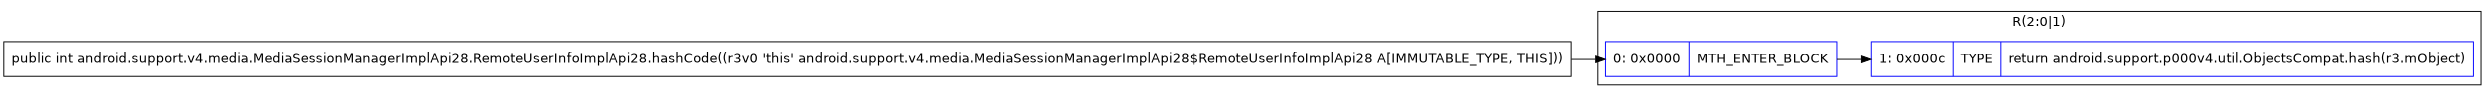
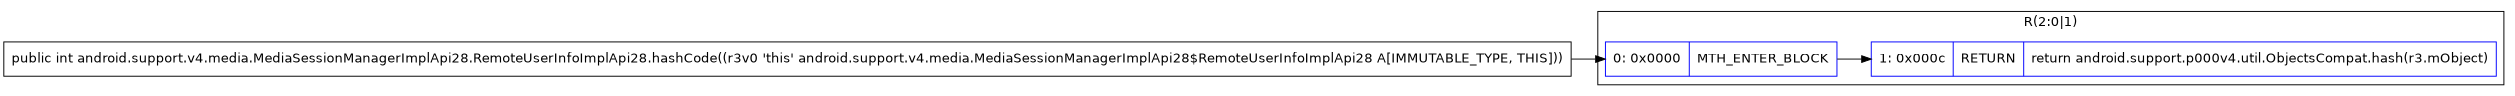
  digraph {
    rankdir=LR
    fontname="DejaVu Sans"
    node [color=blue shape=record fontname="DejaVu Sans"]
    edge [fontname="DejaVu Sans"]
    n1 [label="{0\:\ 0x0000|MTH_ENTER_BLOCK\l}"]
-   n2 [label="{1\:\ 0x000c|TYPE\l|return android.support.p000v4.util.ObjectsCompat.hash(r3.mObject)\l}"]
+   n2 [label="{1\:\ 0x000c|RETURN\l|return android.support.p000v4.util.ObjectsCompat.hash(r3.mObject)\l}"]
    n3 [label="{public int android.support.v4.media.MediaSessionManagerImplApi28.RemoteUserInfoImplApi28.hashCode((r3v0 'this' android.support.v4.media.MediaSessionManagerImplApi28$RemoteUserInfoImplApi28 A[IMMUTABLE_TYPE, THIS])) }" color=""]
    subgraph cluster_1 {
      label="R(2:0|1)"
      n1
      n2
    }
    n1 -> n2
    n3 -> n1
  }
